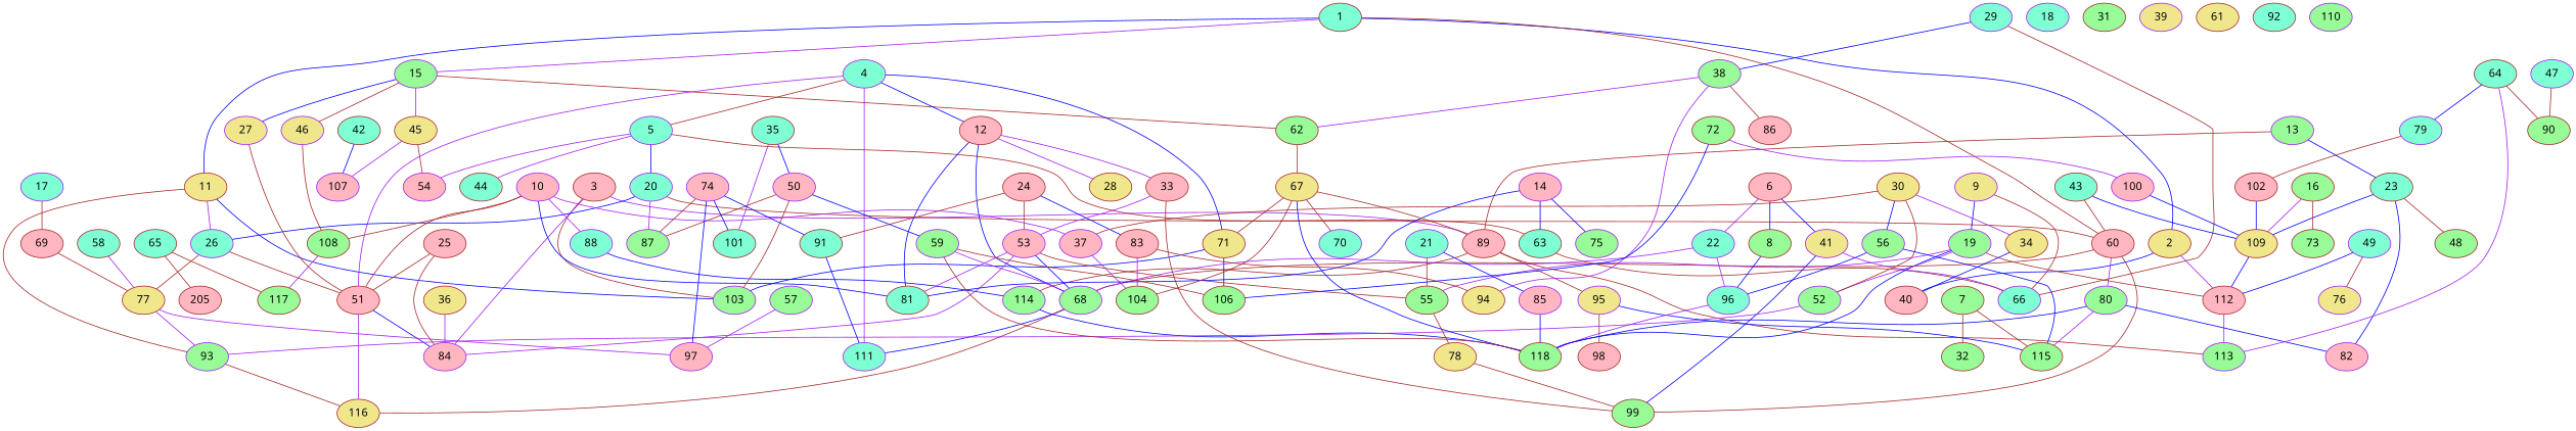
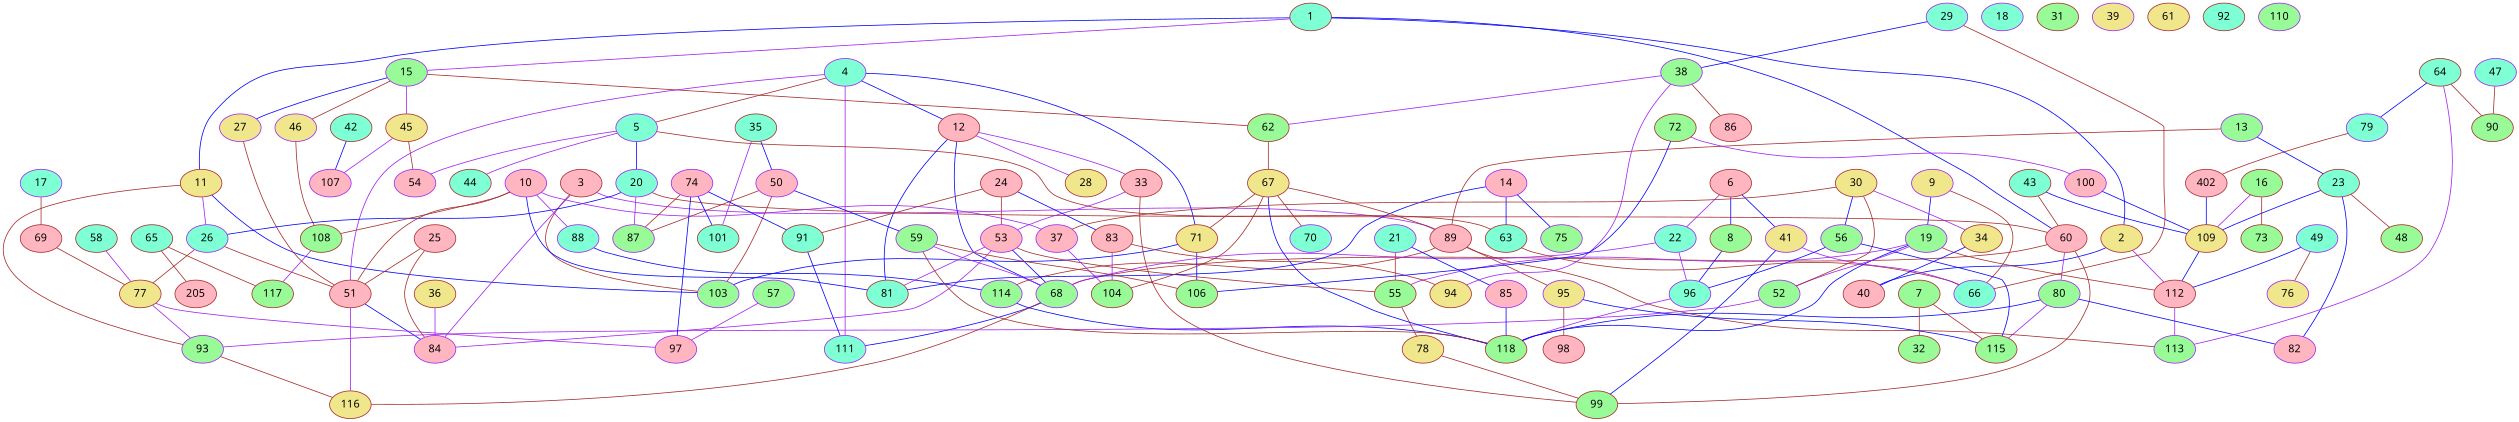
  graph {
    fontname="Noto Sans"
    node [color=brown fillcolor=palegreen fontname="Noto Sans" style=filled]
    edge [color=brown fontname="Noto Sans"]
    1 [fillcolor=aquamarine]
    2 [fillcolor=khaki]
    11 [fillcolor=khaki]
    15 [color=purple]
    60 [fillcolor=lightpink]
    40 [fillcolor=lightpink]
    112 [fillcolor=lightpink]
    103 [color=purple]
    26 [color=purple fillcolor=aquamarine]
    93 [color=purple]
    27 [color=purple fillcolor=khaki]
    45 [fillcolor=khaki]
    46 [color=purple fillcolor=khaki]
    62
    68 [color=purple]
    99
    80 [color=purple]
    113 [color=purple]
    3 [fillcolor=lightpink]
    84 [color=purple fillcolor=lightpink]
    89 [fillcolor=lightpink]
    114 [color=purple]
    95 [color=purple fillcolor=khaki]
    4 [color=purple fillcolor=aquamarine]
    5 [color=purple fillcolor=aquamarine]
    12 [fillcolor=lightpink]
    51 [fillcolor=lightpink]
    71 [fillcolor=khaki]
    111 [color=purple fillcolor=aquamarine]
    20 [color=purple fillcolor=aquamarine]
    44 [fillcolor=aquamarine]
    54 [color=purple fillcolor=lightpink]
    63 [fillcolor=aquamarine]
    81 [fillcolor=aquamarine]
    28 [fillcolor=khaki]
    33 [fillcolor=lightpink]
    116 [fillcolor=khaki]
    106
    87 [color=purple]
    66 [color=purple fillcolor=aquamarine]
    6 [fillcolor=lightpink]
    8
    22 [color=purple fillcolor=aquamarine]
    41 [color=purple fillcolor=khaki]
    96 [color=purple fillcolor=aquamarine]
    7
    32
    115
    118
    9 [color=purple fillcolor=khaki]
    19 [color=purple]
    52 [color=purple]
    55
    10 [color=purple fillcolor=lightpink]
    37 [color=purple fillcolor=lightpink]
    88 [color=purple fillcolor=aquamarine]
    108
    104
    117
    77 [fillcolor=khaki]
    53 [color=purple fillcolor=lightpink]
    13 [color=purple]
    23 [fillcolor=aquamarine]
    109 [fillcolor=khaki]
    48
    82 [color=purple fillcolor=lightpink]
    14 [color=purple fillcolor=lightpink]
    75 [color=purple]
    107 [color=purple fillcolor=lightpink]
    67 [fillcolor=khaki]
    16
    73
    17 [color=purple fillcolor=aquamarine]
    69 [fillcolor=lightpink]
    18 [color=purple fillcolor=aquamarine]
    78 [fillcolor=khaki]
    21 [color=purple fillcolor=aquamarine]
    85 [color=purple fillcolor=lightpink]
    24 [fillcolor=lightpink]
    83 [fillcolor=lightpink]
    91 [fillcolor=aquamarine]
    94 [fillcolor=khaki]
    25 [fillcolor=lightpink]
    97 [color=purple fillcolor=lightpink]
    29 [color=purple fillcolor=aquamarine]
    38 [color=purple]
    86 [fillcolor=lightpink]
    30 [fillcolor=khaki]
    34 [fillcolor=khaki]
    56 [color=purple]
    31
    35 [fillcolor=aquamarine]
    50 [color=purple fillcolor=lightpink]
    101 [fillcolor=aquamarine]
    59 [color=purple]
    36 [fillcolor=khaki]
    39 [color=purple fillcolor=khaki]
    42 [fillcolor=aquamarine]
    43 [fillcolor=aquamarine]
    47 [color=purple fillcolor=aquamarine]
    90
    49 [color=purple fillcolor=aquamarine]
    76 [color=purple fillcolor=khaki]
    57 [color=purple]
    58 [fillcolor=aquamarine]
    61 [fillcolor=khaki]
    70 [color=purple fillcolor=aquamarine]
    64 [fillcolor=aquamarine]
    79 [color=purple fillcolor=aquamarine]
-   102 [fillcolor=lightpink]
+   102 [fillcolor=lightpink label=402]
    65 [fillcolor=aquamarine]
    n112 [fillcolor=lightpink label=205]
    72
    100 [color=purple fillcolor=lightpink]
    74 [color=purple fillcolor=lightpink]
    98 [fillcolor=lightpink]
    92 [fillcolor=aquamarine]
    110 [color=purple]
    1 -- 2 [color=blue]
    1 -- 11 [color=blue]
    1 -- 15 [color=purple]
-   1 -- 60
+   1 -- 60 [color=blue]
    2 -- 40 [color=blue]
    2 -- 112 [color=purple]
    11 -- 103 [color=blue]
    11 -- 26 [color=purple]
    11 -- 93
    15 -- 27 [color=blue]
    15 -- 45 [color=purple]
    15 -- 46
    15 -- 62
    60 -- 68
    60 -- 99
    60 -- 80 [color=purple]
    112 -- 113 [color=purple]
    26 -- 51
    26 -- 77
    93 -- 116
    27 -- 51
    45 -- 54
    45 -- 107 [color=purple]
    46 -- 108
    62 -- 67
    68 -- 111 [color=blue]
    68 -- 116
    80 -- 115 [color=purple]
    80 -- 118 [color=blue]
    80 -- 82 [color=blue]
    3 -- 103
    3 -- 84 [color=purple]
    3 -- 89 [color=purple]
    89 -- 113
    89 -- 114
    89 -- 95
    114 -- 118 [color=blue]
    95 -- 115 [color=blue]
    95 -- 98
    4 -- 5
    4 -- 12 [color=blue]
    4 -- 51 [color=purple]
    4 -- 71 [color=blue]
    4 -- 111 [color=purple]
    5 -- 20 [color=blue]
    5 -- 44 [color=purple]
    5 -- 54 [color=purple]
    5 -- 63
    12 -- 68 [color=blue]
    12 -- 81 [color=blue]
    12 -- 28 [color=purple]
    12 -- 33 [color=purple]
    51 -- 84 [color=blue]
    51 -- 116 [color=purple]
    71 -- 103 [color=blue]
    71 -- 106 [color=blue]
    20 -- 60
    20 -- 26 [color=blue]
    20 -- 87 [color=purple]
    63 -- 66
    33 -- 99
    33 -- 53 [color=purple]
    6 -- 8 [color=blue]
    6 -- 22 [color=purple]
    6 -- 41 [color=blue]
    8 -- 96 [color=blue]
    22 -- 68 [color=purple]
    22 -- 96 [color=purple]
    41 -- 99 [color=blue]
    41 -- 66 [color=purple]
    96 -- 118 [color=purple]
    7 -- 32
    7 -- 115
    9 -- 66
    9 -- 19 [color=blue]
    19 -- 112
    19 -- 118 [color=blue]
    19 -- 52 [color=purple]
    19 -- 55 [color=purple]
    52 -- 93 [color=purple]
    55 -- 78
    10 -- 51
    10 -- 81 [color=blue]
    10 -- 37 [color=purple]
    10 -- 88 [color=purple]
    10 -- 108
    37 -- 104 [color=purple]
    88 -- 114 [color=blue]
    108 -- 117 [color=purple]
    77 -- 93 [color=purple]
    77 -- 97 [color=purple]
    53 -- 68 [color=blue]
    53 -- 84 [color=purple]
    53 -- 81 [color=purple]
    53 -- 55
    13 -- 89
    13 -- 23 [color=blue]
    23 -- 109 [color=blue]
    23 -- 48
    23 -- 82 [color=blue]
    109 -- 112 [color=blue]
    14 -- 63 [color=blue]
    14 -- 81 [color=blue]
    14 -- 75 [color=blue]
    67 -- 89
    67 -- 71
    67 -- 118 [color=blue]
    67 -- 104
    67 -- 70
    16 -- 109 [color=purple]
    16 -- 73
    17 -- 69
    69 -- 77
    78 -- 99
    21 -- 55
    21 -- 85 [color=blue]
    85 -- 118 [color=blue]
    24 -- 53
    24 -- 83 [color=blue]
    24 -- 91
    83 -- 104 [color=purple]
    83 -- 94
    91 -- 111 [color=blue]
    25 -- 84
    25 -- 51
    29 -- 66
    29 -- 38 [color=blue]
    38 -- 62 [color=purple]
    38 -- 94 [color=purple]
    38 -- 86
    30 -- 52
    30 -- 37
    30 -- 34 [color=purple]
    30 -- 56 [color=blue]
    34 -- 40 [color=blue]
    56 -- 96 [color=blue]
    56 -- 115 [color=blue]
    35 -- 50 [color=blue]
    35 -- 101 [color=purple]
    50 -- 103
    50 -- 87
    50 -- 59 [color=blue]
    59 -- 68 [color=purple]
    59 -- 106
    59 -- 118
    36 -- 84 [color=purple]
    42 -- 107 [color=blue]
    43 -- 60
    43 -- 109 [color=blue]
    47 -- 90
    49 -- 112 [color=blue]
    49 -- 76
    57 -- 97 [color=purple]
    58 -- 77 [color=purple]
    64 -- 113 [color=purple]
    64 -- 90
    64 -- 79 [color=blue]
    79 -- 102
    102 -- 109 [color=blue]
    65 -- 117
    65 -- n112
    72 -- 106 [color=blue]
    72 -- 100 [color=purple]
    100 -- 109 [color=blue]
    74 -- 87
    74 -- 91 [color=blue]
    74 -- 97 [color=blue]
    74 -- 101 [color=blue]
  }
